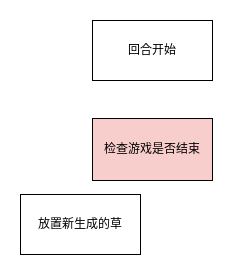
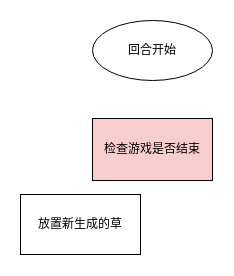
  <mxCell id="0" />
  <mxCell id="1" parent="0" />
- <mxCell id="2" value="回合开始" style="whiteSpace=wrap;html=1;" vertex="1" parent="1"><mxGeometry x="92" y="20" width="120" height="60" as="geometry" /></mxCell>
+ <mxCell id="2" value="回合开始" style="ellipse;whiteSpace=wrap;html=1;" vertex="1" parent="1"><mxGeometry x="92" y="20" width="120" height="60" as="geometry" /></mxCell>
  <mxCell id="3" value="检查游戏是否结束" style="whiteSpace=wrap;html=1;fillColor=#f8cecc;" vertex="1" parent="1"><mxGeometry x="92" y="118" width="120" height="62" as="geometry" /></mxCell>
  <mxCell id="4" value="放置新生成的草" style="whiteSpace=wrap;html=1;" vertex="1" parent="1"><mxGeometry x="20" y="194" width="120" height="60" as="geometry" /></mxCell>
